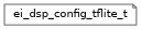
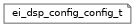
  digraph {
    rankdir=LR
-   n1 [color=grey40 fillcolor=white fontname=Helvetica fontsize=10 height=0.2 label=ei_dsp_config_tflite_t shape=note style=filled width=0.4]
+   n1 [color=grey40 fillcolor=white fontname=Helvetica fontsize=10 height=0.2 label=ei_dsp_config_config_t shape=note style=filled width=0.4]
  }
